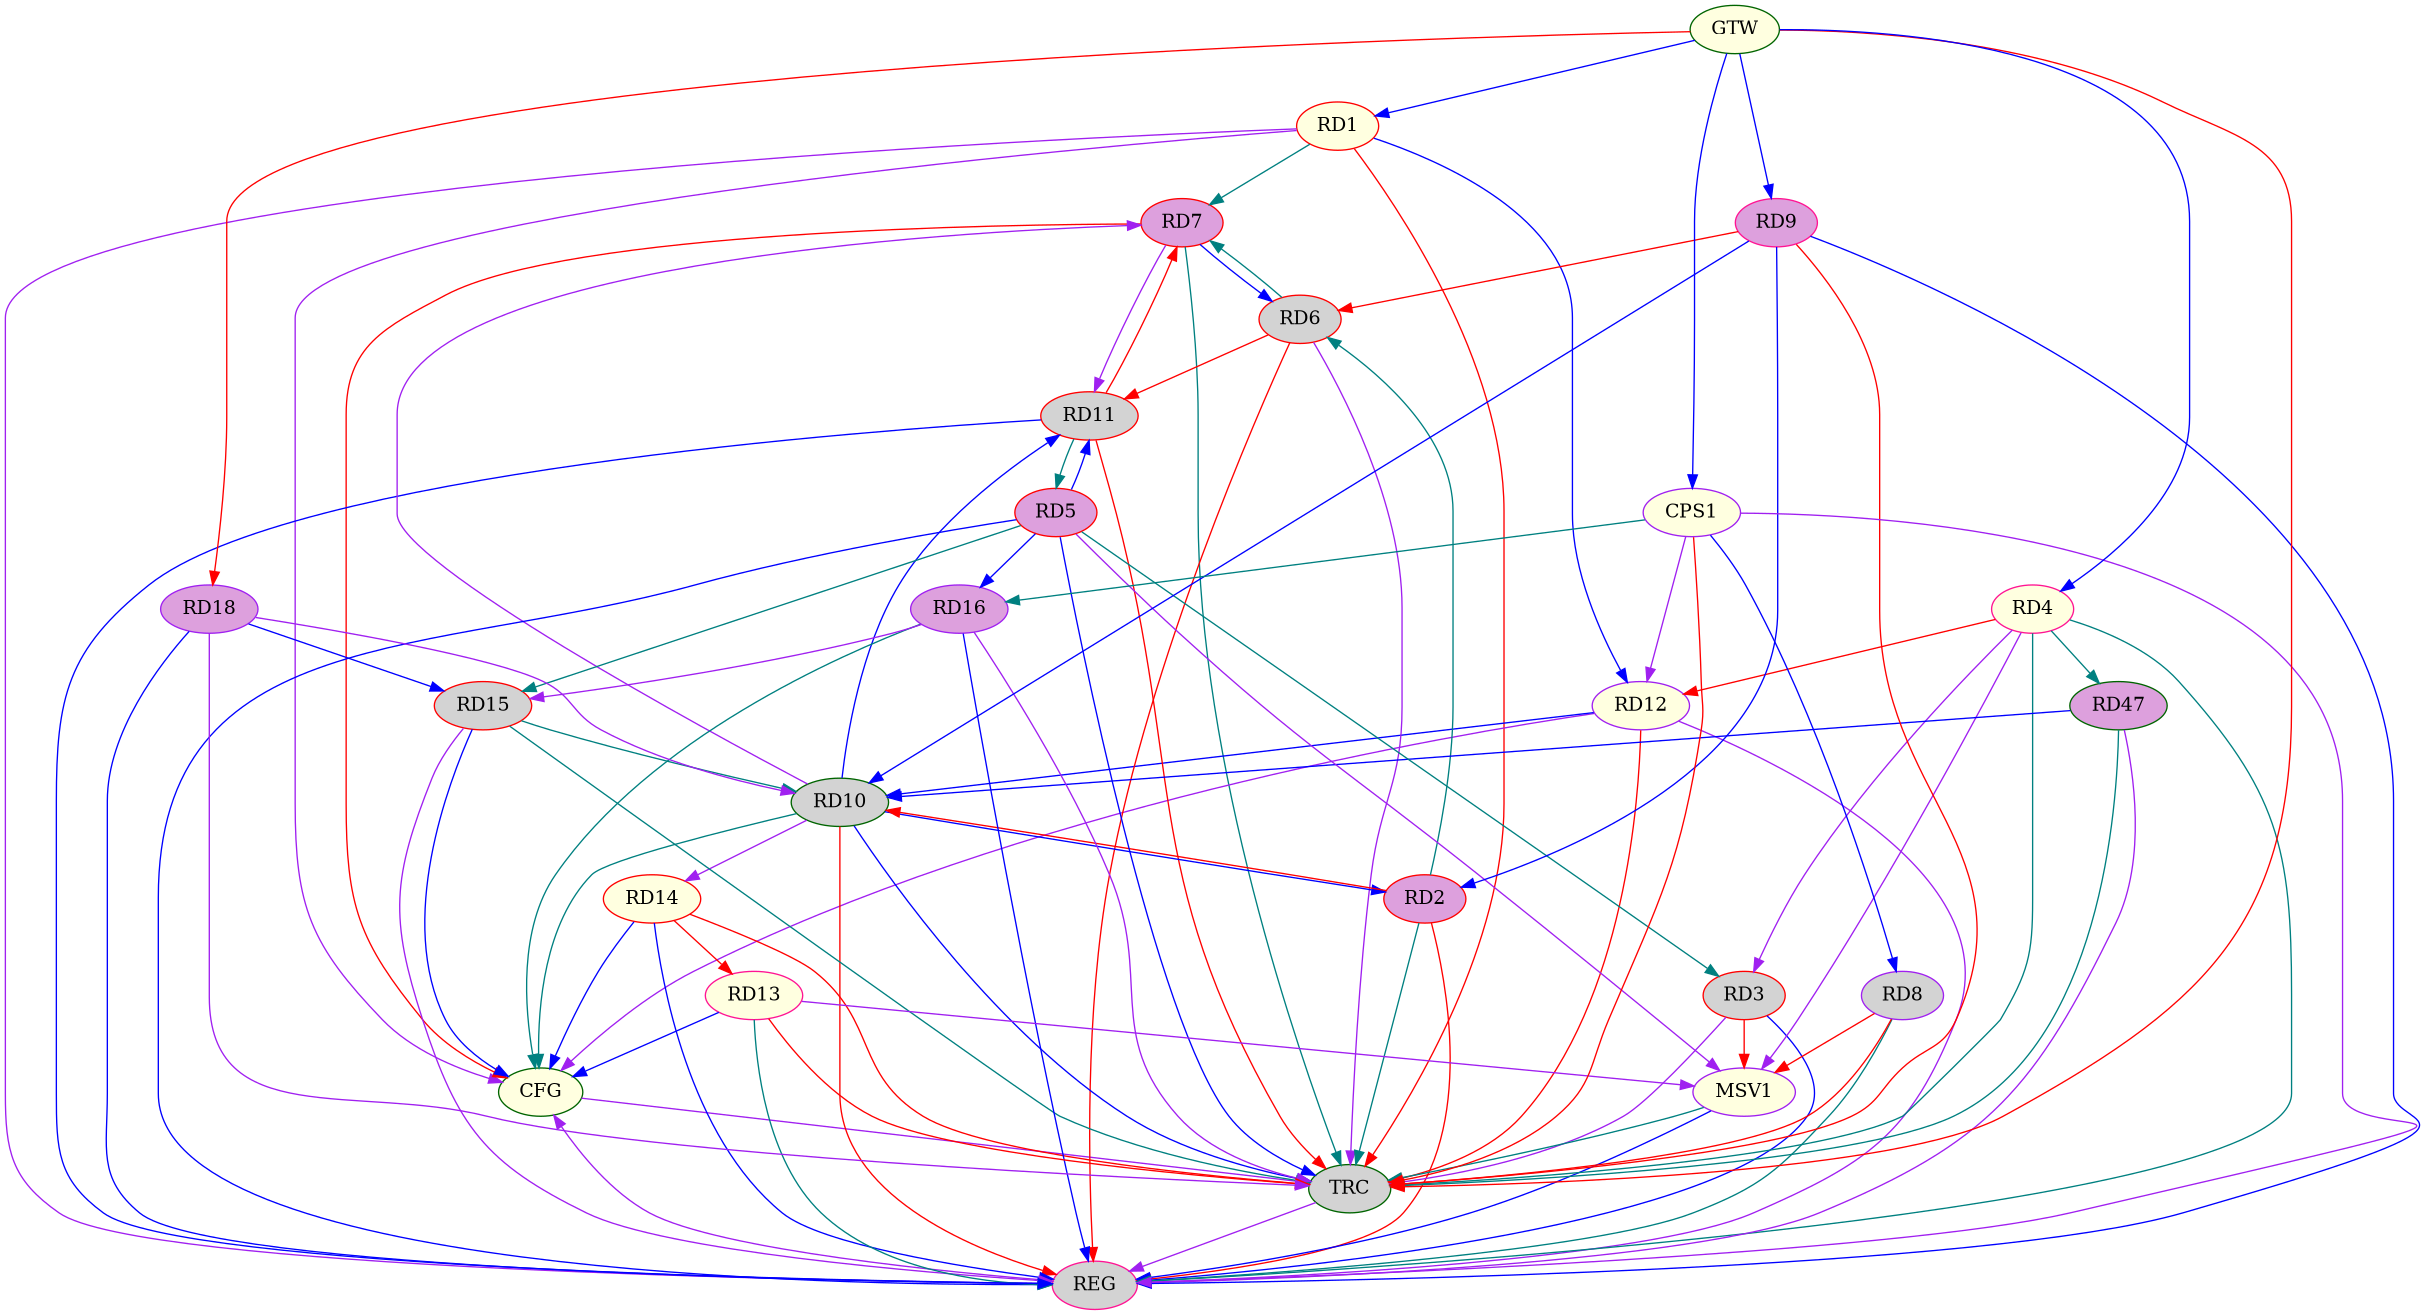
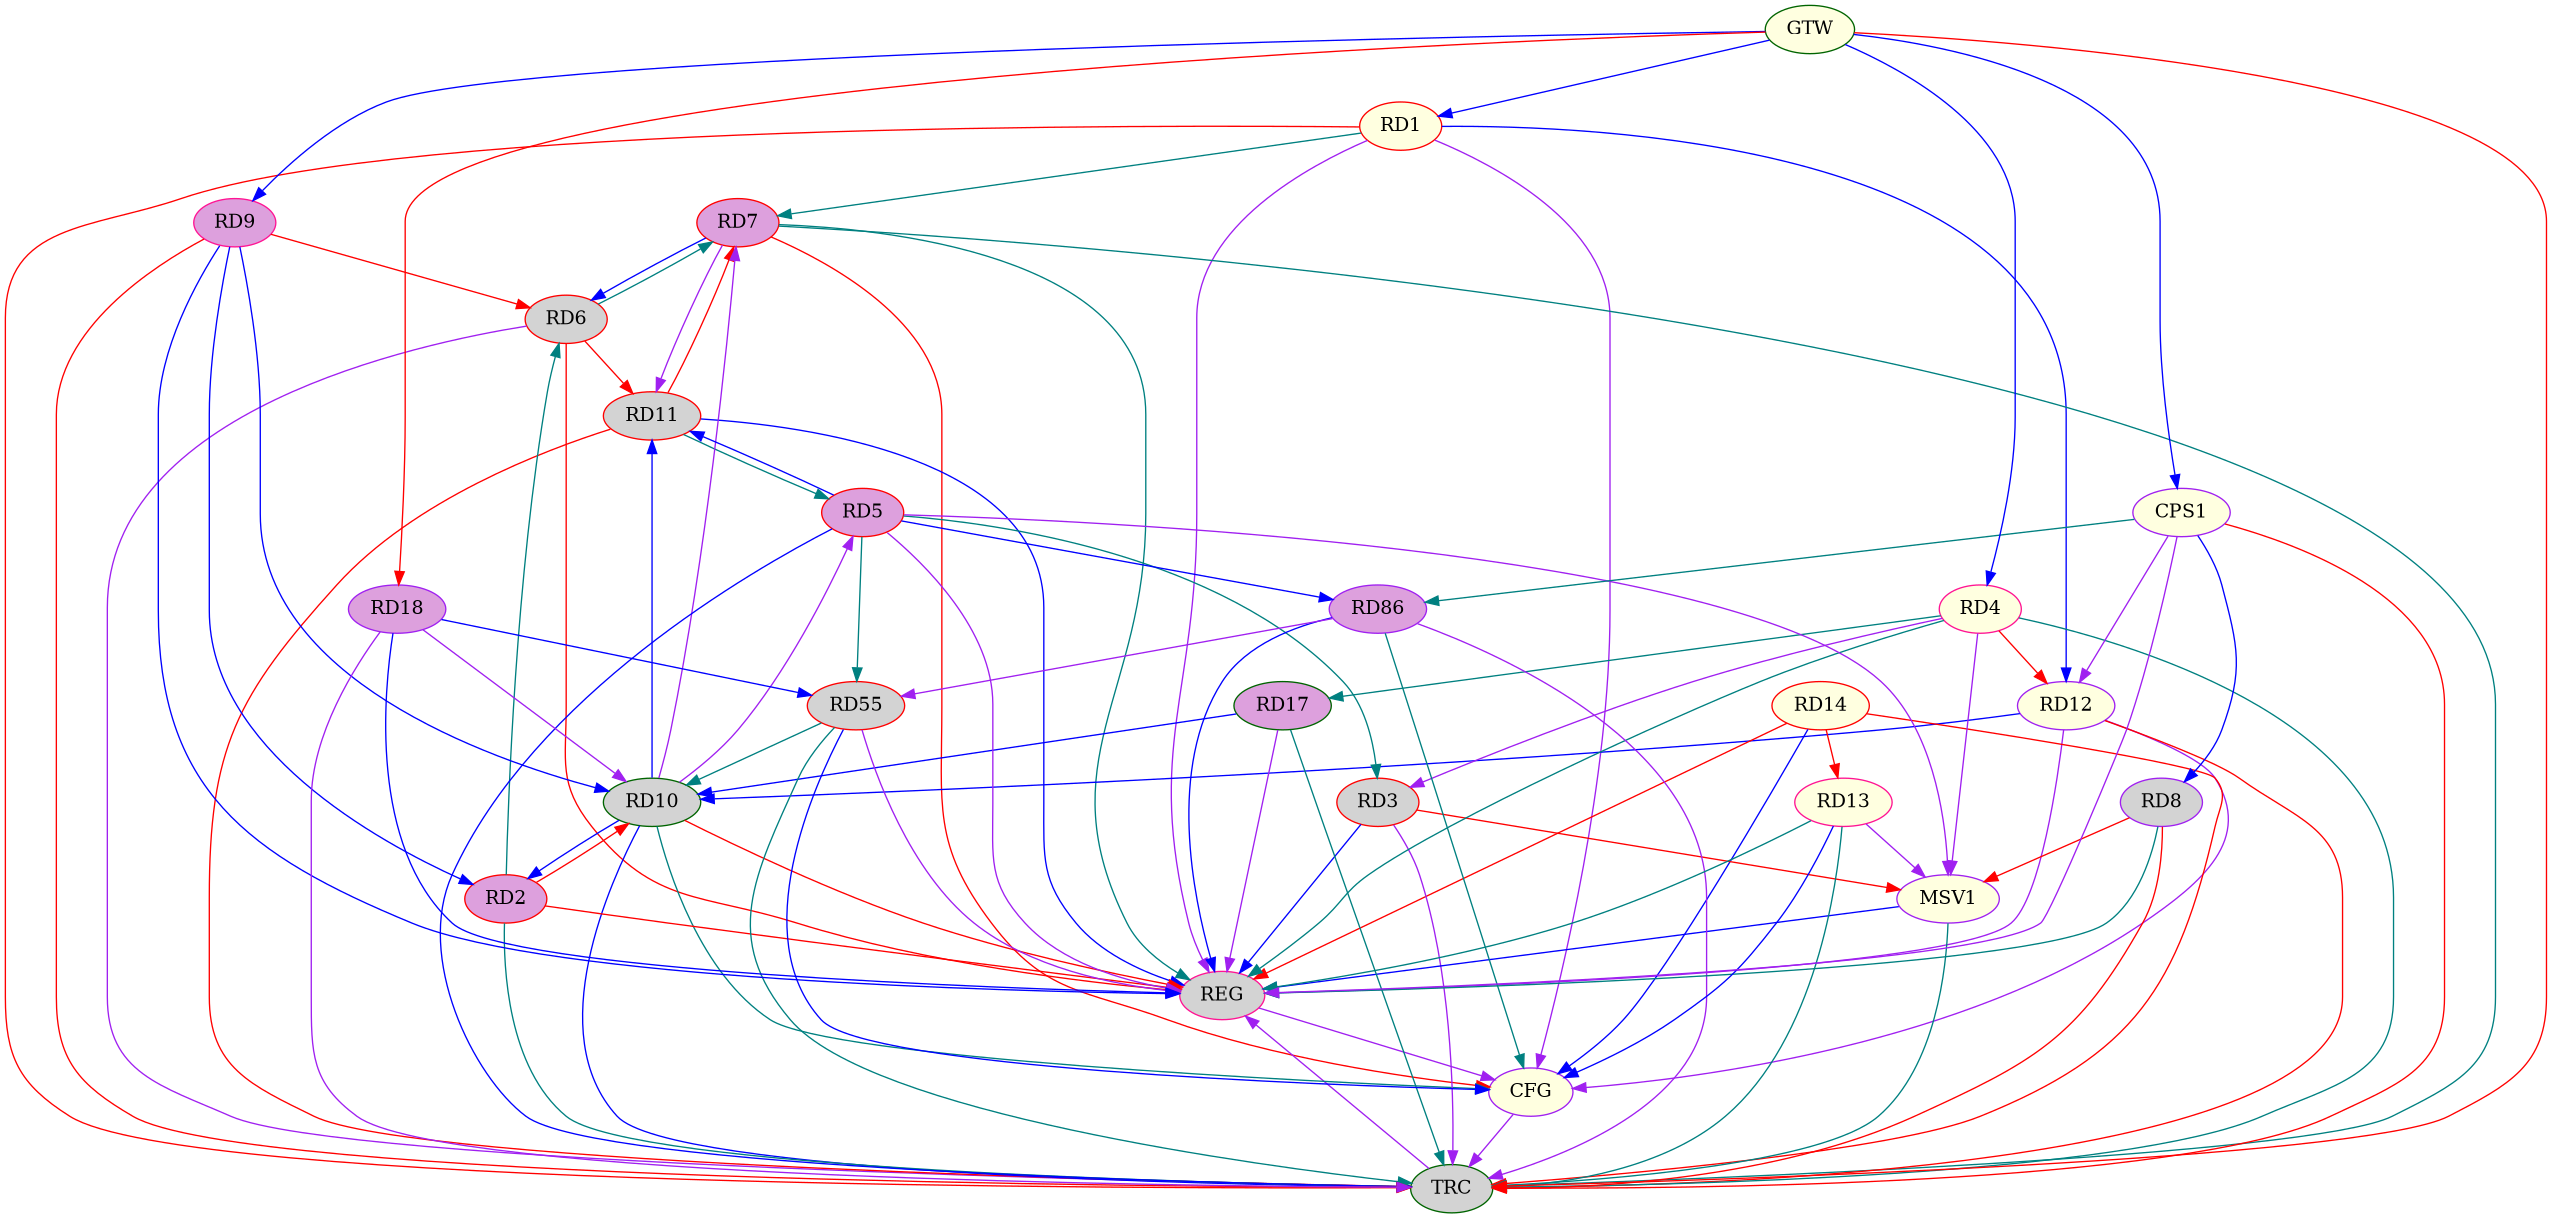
  strict digraph {
    node [color=red fillcolor=lightyellow style=filled]
    edge [color=blue]
    n1 [label=RD1]
    n2 [fillcolor=plum label=RD7]
    n3 [color=purple label=RD12]
    n4 [color=deeppink fillcolor=lightgrey label=REG]
-   n5 [color=darkgreen label=CFG]
+   n5 [color=purple label=CFG]
    n6 [color=darkgreen fillcolor=lightgrey label=TRC]
    n7 [fillcolor=lightgrey label=RD6]
    n8 [fillcolor=lightgrey label=RD11]
    n9 [color=darkgreen fillcolor=lightgrey label=RD10]
    n10 [fillcolor=plum label=RD2]
    n11 [label=RD14]
    n12 [fillcolor=lightgrey label=RD3]
    n13 [color=purple label=MSV1]
    n14 [color=deeppink label=RD4]
-   n15 [color=darkgreen fillcolor=plum label=RD47]
+   n15 [color=darkgreen fillcolor=plum label=RD17]
    n16 [fillcolor=plum label=RD5]
-   n17 [fillcolor=lightgrey label=RD15]
-   n18 [color=purple fillcolor=plum label=RD16]
+   n17 [fillcolor=lightgrey label=RD55]
+   n18 [color=purple fillcolor=plum label=RD86]
    n19 [color=purple fillcolor=lightgrey label=RD8]
    n20 [color=deeppink fillcolor=plum label=RD9]
    n21 [color=deeppink label=RD13]
    n22 [color=purple fillcolor=plum label=RD18]
    n23 [color=purple label=CPS1]
    n24 [color=darkgreen label=GTW]
    n1 -> n2 [color=teal]
    n1 -> n3
    n1 -> n4 [color=purple]
    n1 -> n5 [color=purple]
    n1 -> n6 [color=red]
+   n2 -> n4 [color=teal]
    n2 -> n5 [color=red]
    n2 -> n6 [color=teal]
    n2 -> n7
    n2 -> n8 [color=purple]
    n3 -> n4 [color=purple]
    n3 -> n5 [color=purple]
    n3 -> n6 [color=red]
    n3 -> n9
    n4 -> n5 [color=purple]
    n5 -> n6 [color=purple]
    n6 -> n4 [color=purple]
    n7 -> n2 [color=teal]
    n7 -> n4 [color=red]
    n7 -> n6 [color=purple]
    n7 -> n8 [color=red]
    n8 -> n2 [color=red]
    n8 -> n4
    n8 -> n6 [color=red]
    n8 -> n16 [color=teal]
    n9 -> n2 [color=purple]
    n9 -> n4 [color=red]
    n9 -> n5 [color=teal]
    n9 -> n6
    n9 -> n8
    n9 -> n10
-   n9 -> n11 [color=purple]
+   n9 -> n16 [color=purple]
    n10 -> n4 [color=red]
    n10 -> n6 [color=teal]
    n10 -> n7 [color=teal]
    n10 -> n9 [color=red]
-   n11 -> n4
+   n11 -> n4 [color=red]
    n11 -> n5
    n11 -> n6 [color=red]
    n11 -> n21 [color=red]
    n12 -> n4
    n12 -> n6 [color=purple]
    n12 -> n13 [color=red]
    n13 -> n4
    n13 -> n6 [color=teal]
    n14 -> n3 [color=red]
    n14 -> n4 [color=teal]
    n14 -> n6 [color=teal]
    n14 -> n12 [color=purple]
    n14 -> n13 [color=purple]
    n14 -> n15 [color=teal]
    n15 -> n4 [color=purple]
    n15 -> n6 [color=teal]
    n15 -> n9
-   n16 -> n4
+   n16 -> n4 [color=purple]
    n16 -> n6
    n16 -> n8
    n16 -> n12 [color=teal]
    n16 -> n13 [color=purple]
    n16 -> n17 [color=teal]
    n16 -> n18
    n17 -> n4 [color=purple]
    n17 -> n5
    n17 -> n6 [color=teal]
    n17 -> n9 [color=teal]
    n18 -> n4
    n18 -> n5 [color=teal]
    n18 -> n6 [color=purple]
    n18 -> n17 [color=purple]
    n19 -> n4 [color=teal]
    n19 -> n6 [color=red]
    n19 -> n13 [color=red]
    n20 -> n4
    n20 -> n6 [color=red]
    n20 -> n7 [color=red]
    n20 -> n9
    n20 -> n10
    n21 -> n4 [color=teal]
    n21 -> n5
-   n21 -> n6 [color=red]
+   n21 -> n6 [color=teal]
    n21 -> n13 [color=purple]
    n22 -> n4
    n22 -> n6 [color=purple]
    n22 -> n9 [color=purple]
    n22 -> n17
    n23 -> n3 [color=purple]
    n23 -> n4 [color=purple]
    n23 -> n6 [color=red]
    n23 -> n18 [color=teal]
    n23 -> n19
    n24 -> n1
    n24 -> n6 [color=red]
    n24 -> n14
    n24 -> n20
    n24 -> n22 [color=red]
    n24 -> n23
  }
